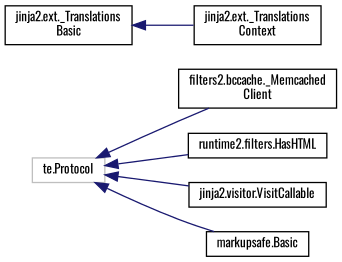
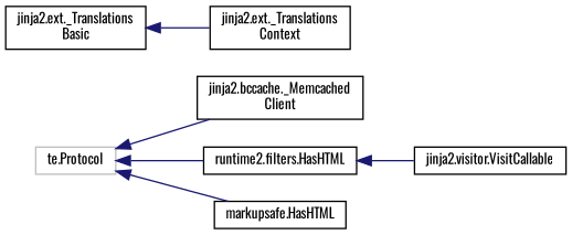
  digraph {
    fontname=Oswald
    rankdir=LR
    node [color=black fillcolor=white fontname=Oswald fontsize=10 shape=record style=filled]
    edge [color=midnightblue dir=back fontname=Oswald fontsize=10 labelfontname=Helvetica labelfontsize=10 style=solid]
    n1 [color=grey75 height=0.2 label="te.Protocol" width=0.4]
-   n2 [height=0.2 label="filters2.bccache._Memcached\lClient" width=0.4]
+   n2 [height=0.2 label="jinja2.bccache._Memcached\lClient" width=0.4]
    n3 [height=0.2 label="runtime2.filters.HasHTML" width=0.4]
    n4 [height=0.2 label="jinja2.visitor.VisitCallable" width=0.4]
-   n5 [height=0.2 label="markupsafe.Basic" width=0.4]
+   n5 [height=0.2 label="markupsafe.HasHTML" width=0.4]
    n6 [height=0.2 label="jinja2.ext._Translations\lBasic" width=0.4]
    n7 [height=0.2 label="jinja2.ext._Translations\lContext" width=0.4]
    n1 -> n2
    n1 -> n3
-   n1 -> n4
+   n3 -> n4
    n1 -> n5
    n6 -> n7
  }
